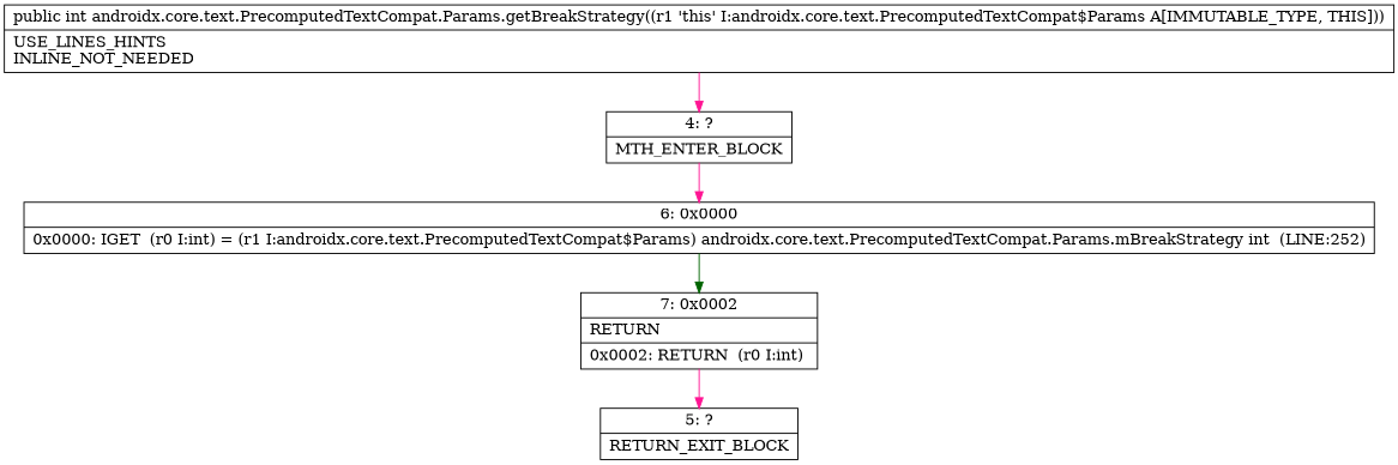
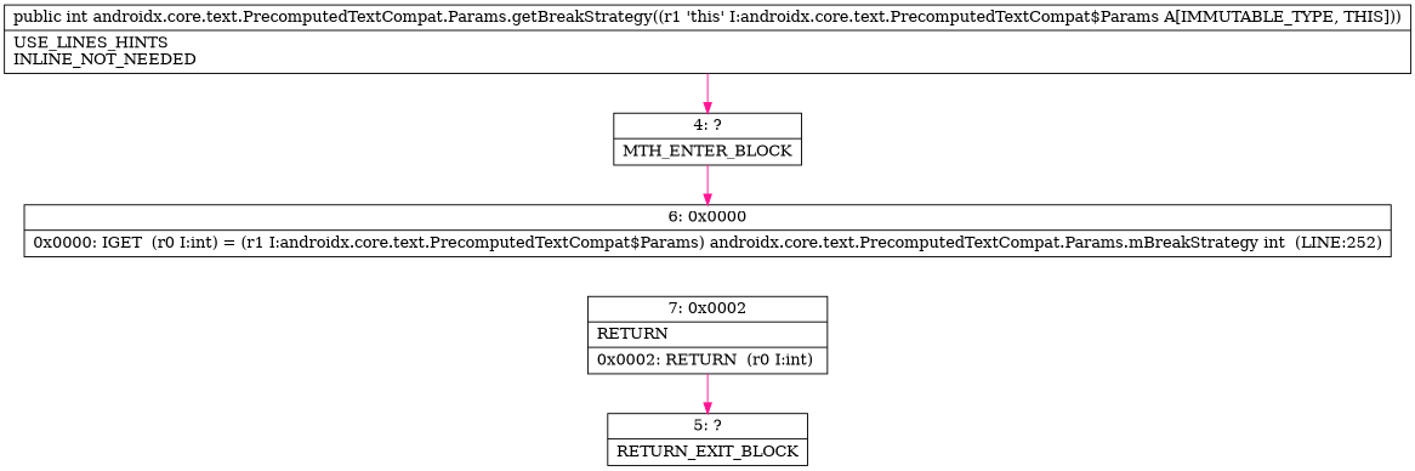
  digraph {
    node [shape=record]
    edge [color=deeppink]
    n1 [label="{4\:\ ?|MTH_ENTER_BLOCK\l}"]
    n2 [label="{6\:\ 0x0000|0x0000: IGET  (r0 I:int) = (r1 I:androidx.core.text.PrecomputedTextCompat$Params) androidx.core.text.PrecomputedTextCompat.Params.mBreakStrategy int  (LINE:252)\l}"]
    n3 [label="{7\:\ 0x0002|RETURN\l|0x0002: RETURN  (r0 I:int) \l}"]
    n4 [label="{5\:\ ?|RETURN_EXIT_BLOCK\l}"]
    n5 [label="{public int androidx.core.text.PrecomputedTextCompat.Params.getBreakStrategy((r1 'this' I:androidx.core.text.PrecomputedTextCompat$Params A[IMMUTABLE_TYPE, THIS]))  | USE_LINES_HINTS\lINLINE_NOT_NEEDED\l}"]
    n1 -> n2
-   n2 -> n3 [color=darkgreen]
    n3 -> n4
    n5 -> n1
  }
